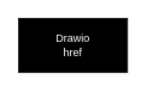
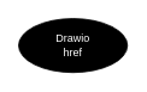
  <mxCell id="0" />
  <mxCell id="1" parent="0" />
- <mxCell id="2" value="Drawio&lt;br&gt;href" style="rounded=0;whiteSpace=wrap;html=1;fillColor=#000000;fontColor=#FFFFFF;" parent="1" vertex="1"><mxGeometry x="20" y="20" width="120" height="60" as="geometry" /></mxCell>
+ <mxCell id="2" value="Drawio&lt;br&gt;href" style="ellipse;whiteSpace=wrap;html=1;fillColor=#000000;fontColor=#FFFFFF;" parent="1" vertex="1"><mxGeometry x="20" y="20" width="120" height="60" as="geometry" /></mxCell>
